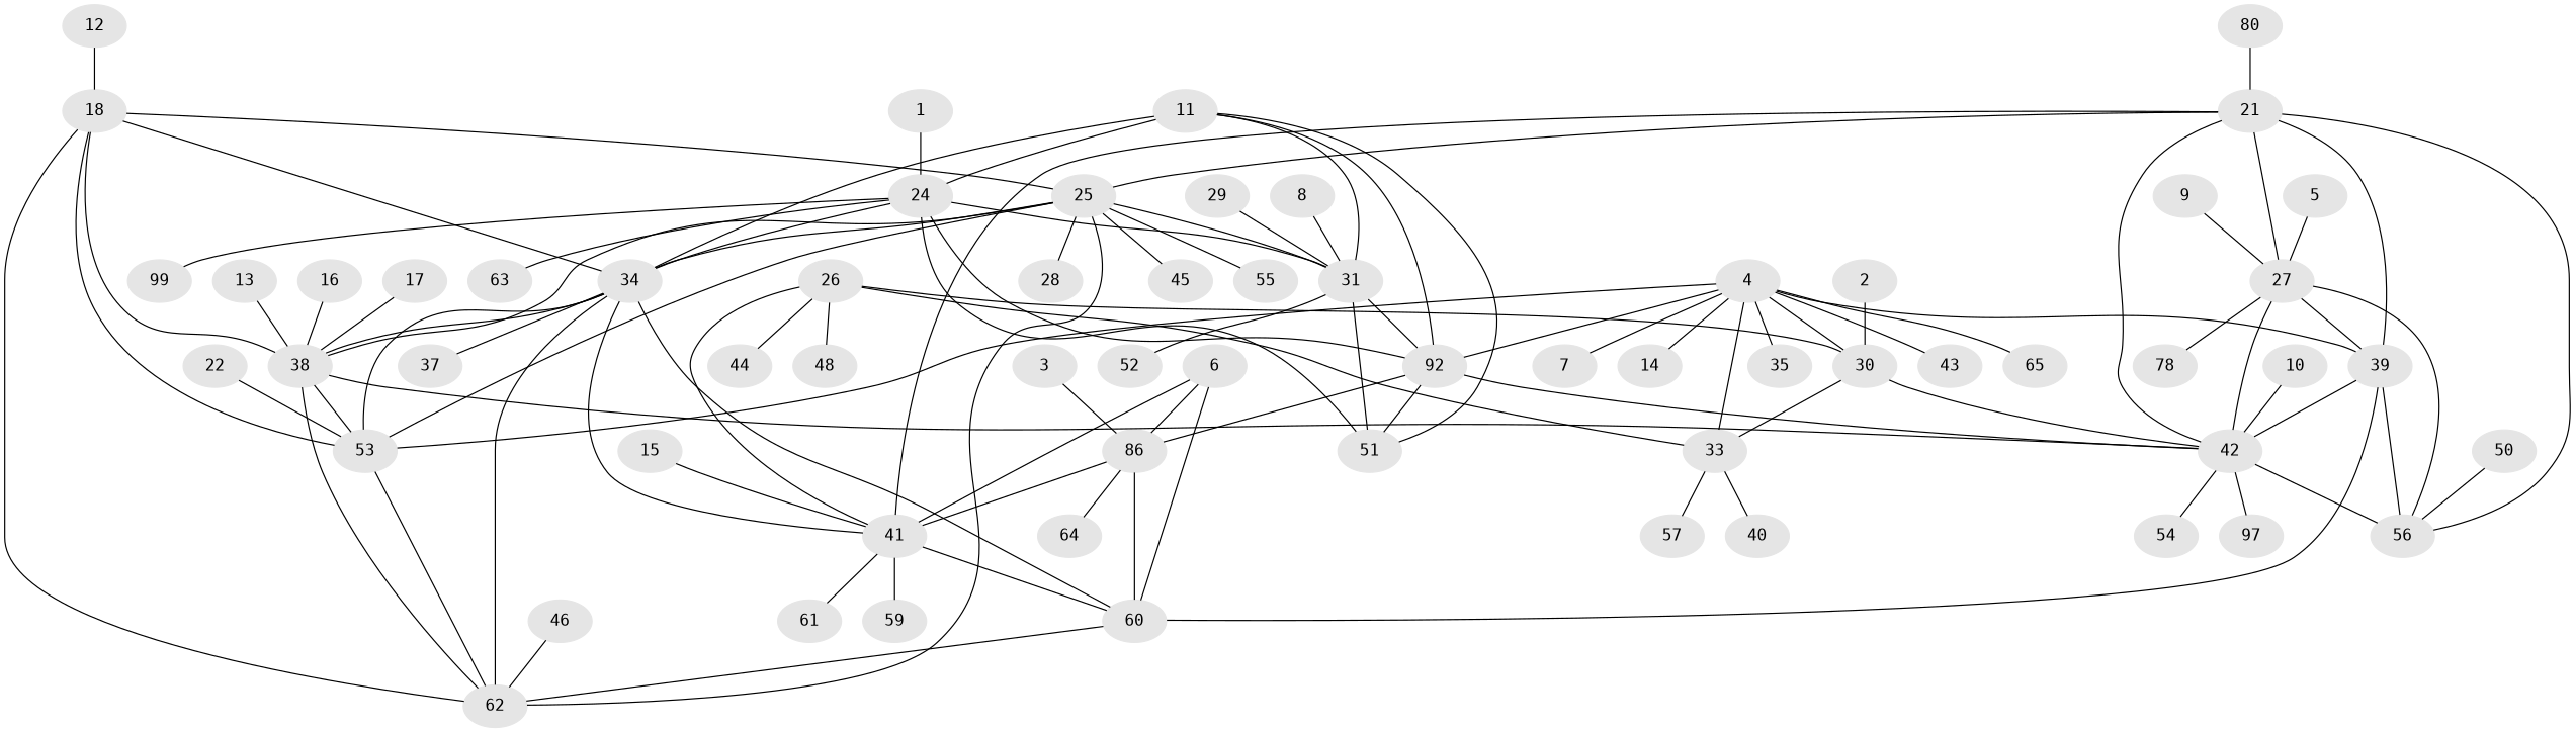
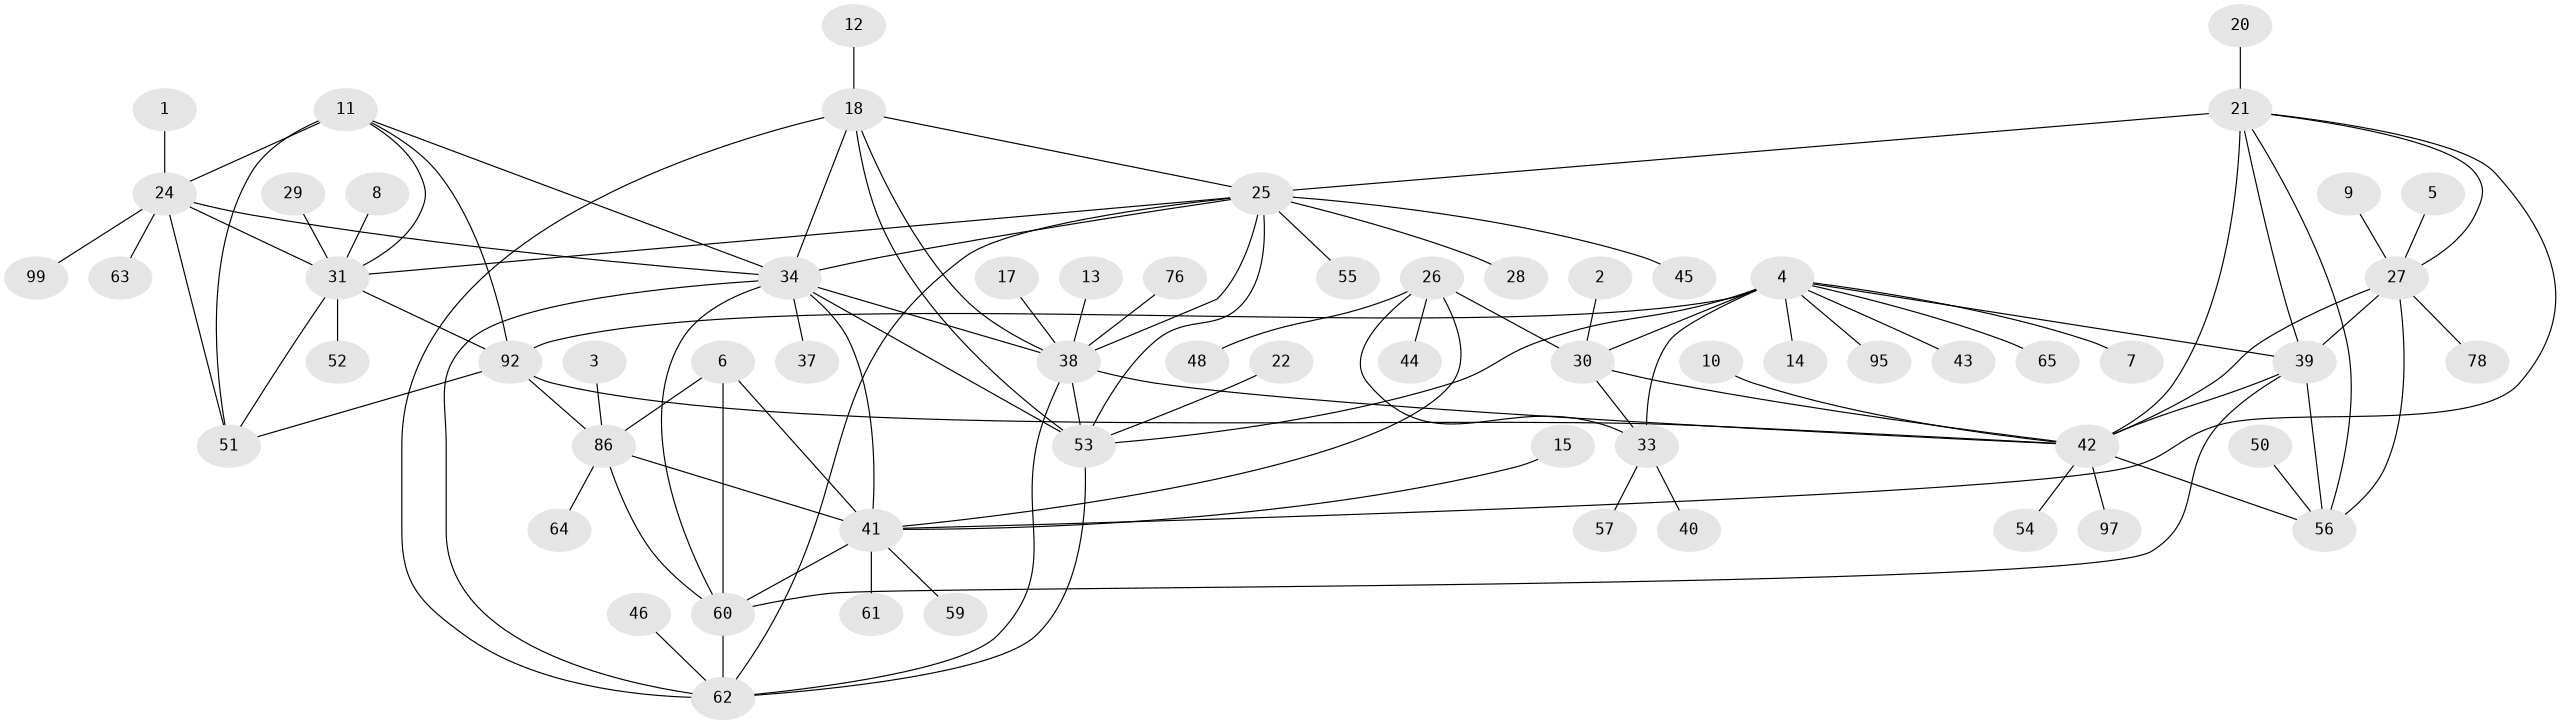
  graph {
    fontname="DejaVu Sans Mono"
    node [color=gray90 fontname="DejaVu Sans Mono" style=filled]
    edge [fontname="DejaVu Sans Mono" weight=1.0]
    1
    24
    n3 [label=92]
    31
    34
    51
    63
    n8 [label=99]
    2
    30
    33
    42
    n13 [label=86]
    3
    41
    60
    64
    4
    7
    14
-   35
+   35 [label=95]
    39
    43
    53
    65
    26
    44
    48
    40
    57
    56
    62
    5
    27
    n35 [label=78]
    6
    59
    61
    8
    52
    9
    10
    n43 [label=97]
    54
    11
    38
    37
    12
    18
    25
    13
    15
-   16
+   16 [label=76]
    17
    28
    45
    55
-   20 [label=80]
+   20
    21
    22
    29
    46
    50
    1 -- 24
-   24 -- n3 [weight=2.0]
    24 -- 31 [weight=2.0]
    24 -- 34
    24 -- 51 [weight=2.0]
    24 -- 63
    24 -- n8
    n3 -- 51
    n3 -- 42
    n3 -- n13
    31 -- n3
    31 -- 51
    31 -- 52
    34 -- 41
    34 -- 60
    34 -- 53
    34 -- 62
    34 -- 38
    34 -- 37
    2 -- 30
    30 -- 33
    30 -- 42
    33 -- 40
    33 -- 57
    42 -- 56
    42 -- n43
    42 -- 54
    n13 -- 41
    n13 -- 60 [weight=3.0]
    n13 -- 64
    3 -- n13
    41 -- 60 [weight=3.0]
    41 -- 59
    41 -- 61
    60 -- 62
    4 -- n3
    4 -- 30 [weight=2.0]
    4 -- 33 [weight=2.0]
    4 -- 7
    4 -- 14
    4 -- 35
    4 -- 39
    4 -- 43
    4 -- 53
    4 -- 65
    39 -- 42 [weight=2.0]
    39 -- 60
    39 -- 56 [weight=2.0]
    53 -- 62
    26 -- 30 [weight=2.0]
    26 -- 33 [weight=2.0]
    26 -- 41
    26 -- 44
    26 -- 48
    5 -- 27
    27 -- 42
    27 -- 39 [weight=2.0]
    27 -- 56
    27 -- n35
    6 -- n13
    6 -- 41
    6 -- 60 [weight=3.0]
    8 -- 31
    9 -- 27
    10 -- 42
    11 -- 24 [weight=2.0]
    11 -- n3
    11 -- 31
    11 -- 34
    11 -- 51
    38 -- 42
    38 -- 53
    38 -- 62
    12 -- 18
    18 -- 34
    18 -- 53
    18 -- 62
    18 -- 38
    18 -- 25
    25 -- 31
    25 -- 34
    25 -- 53
    25 -- 62
    25 -- 38
    25 -- 28
    25 -- 45
    25 -- 55
    13 -- 38
    15 -- 41
    16 -- 38
    17 -- 38
    20 -- 21
    21 -- 42
    21 -- 41
    21 -- 39 [weight=2.0]
    21 -- 56
    21 -- 27
    21 -- 25
    22 -- 53
    29 -- 31
    46 -- 62
    50 -- 56
  }
